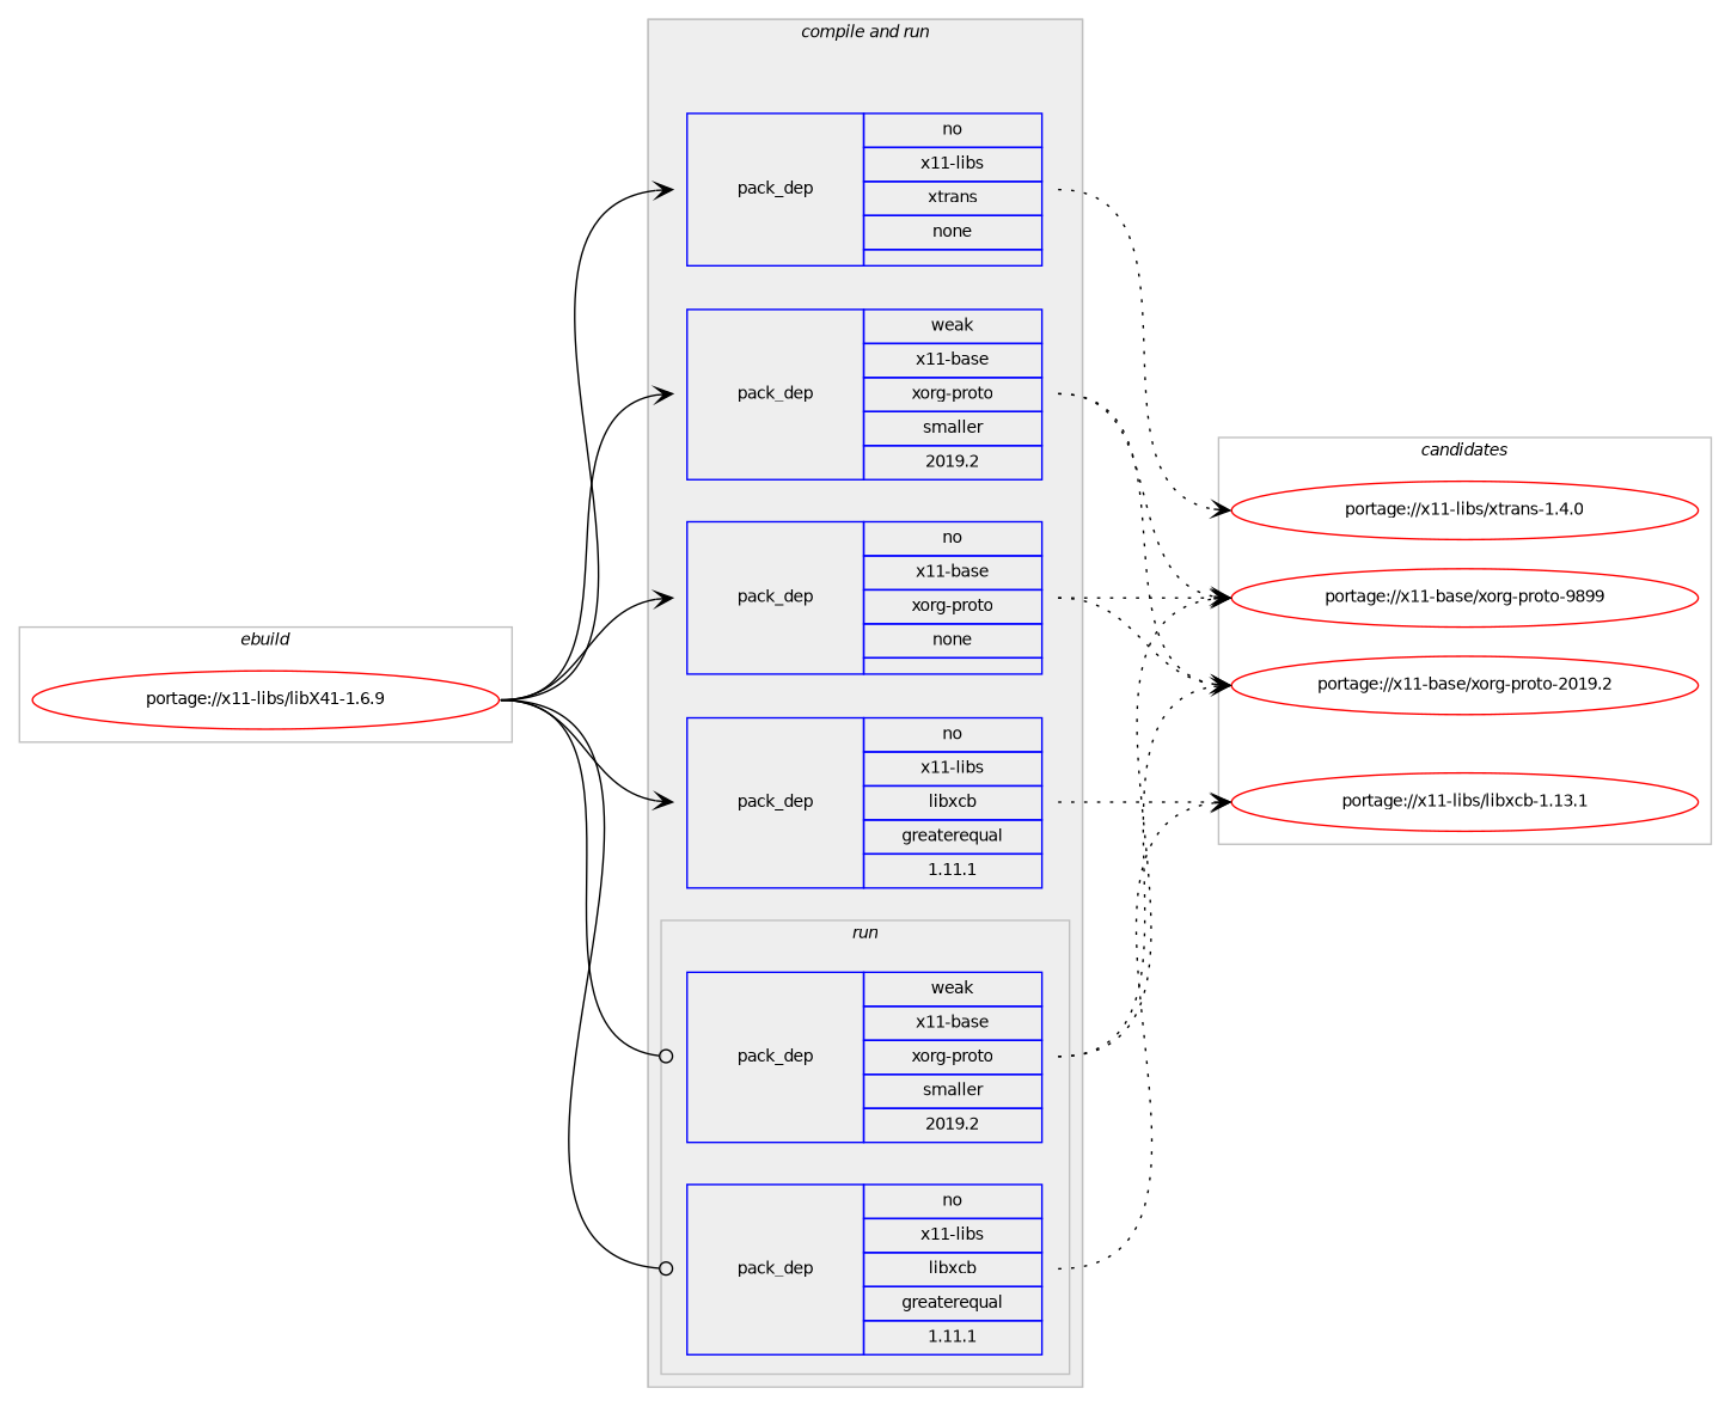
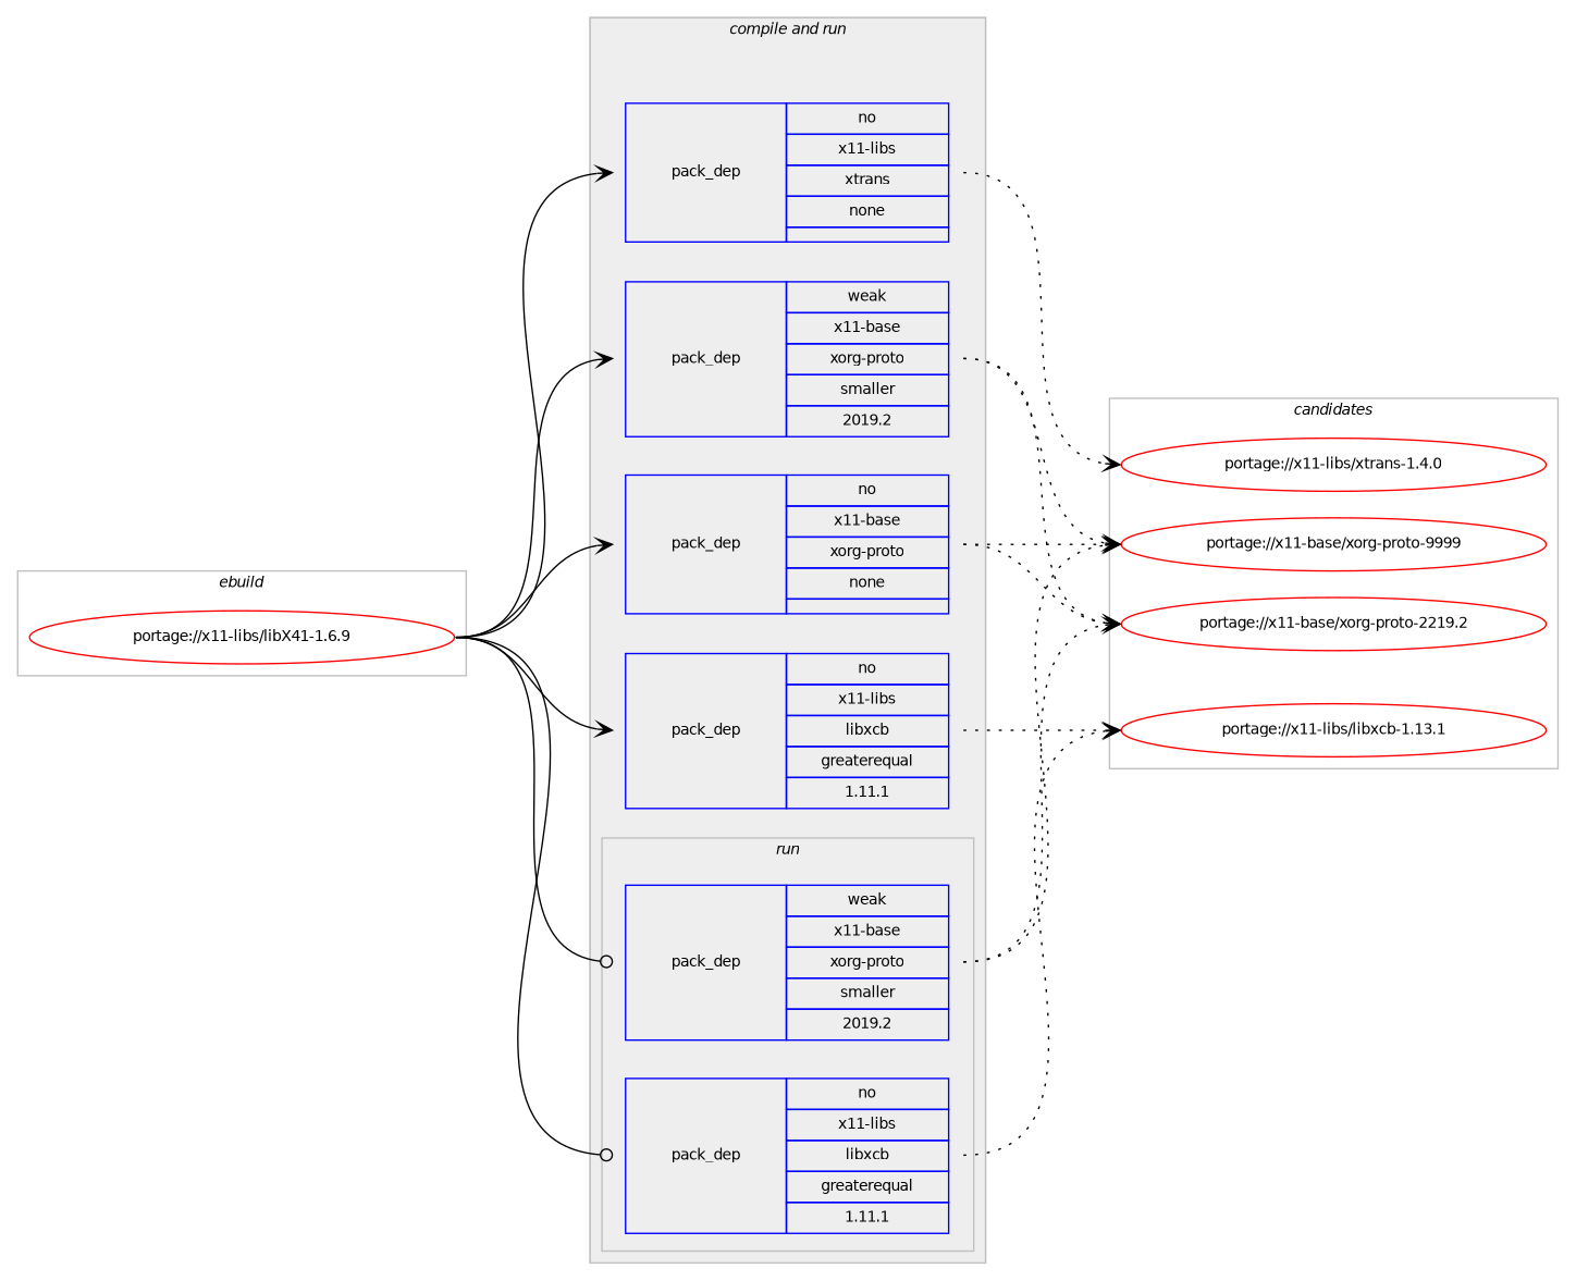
  digraph {
    compound=true
    concentrate=true
    fontname=Helvetica
    fontsize=10
    newrank=true
    rankdir=LR
    ranksep=1.5
    node [color=blue fontname=Helvetica fontsize=10 shape=none]
    edge [arrowhead=vee headport=w style=dotted tailport=e weight=100]
    n1 [color=red label="portage://x11-libs/libX41-1.6.9" width=4 shape=""]
    n2 [label=<<TABLE BORDER="0" CELLBORDER="1" CELLSPACING="0" CELLPADDING="4" WIDTH="220"><TR><TD ROWSPAN="6" CELLPADDING="30">pack_dep</TD></TR><TR><TD WIDTH="110">no</TD></TR><TR><TD>x11-base</TD></TR><TR><TD>xorg-proto</TD></TR><TR><TD>none</TD></TR><TR><TD></TD></TR></TABLE>>]
    n3 [label=<<TABLE BORDER="0" CELLBORDER="1" CELLSPACING="0" CELLPADDING="4" WIDTH="220"><TR><TD ROWSPAN="6" CELLPADDING="30">pack_dep</TD></TR><TR><TD WIDTH="110">no</TD></TR><TR><TD>x11-libs</TD></TR><TR><TD>libxcb</TD></TR><TR><TD>greaterequal</TD></TR><TR><TD>1.11.1</TD></TR></TABLE>>]
    n4 [label=<<TABLE BORDER="0" CELLBORDER="1" CELLSPACING="0" CELLPADDING="4" WIDTH="220"><TR><TD ROWSPAN="6" CELLPADDING="30">pack_dep</TD></TR><TR><TD WIDTH="110">no</TD></TR><TR><TD>x11-libs</TD></TR><TR><TD>xtrans</TD></TR><TR><TD>none</TD></TR><TR><TD></TD></TR></TABLE>>]
    n5 [label=<<TABLE BORDER="0" CELLBORDER="1" CELLSPACING="0" CELLPADDING="4" WIDTH="220"><TR><TD ROWSPAN="6" CELLPADDING="30">pack_dep</TD></TR><TR><TD WIDTH="110">weak</TD></TR><TR><TD>x11-base</TD></TR><TR><TD>xorg-proto</TD></TR><TR><TD>smaller</TD></TR><TR><TD>2019.2</TD></TR></TABLE>>]
    n6 [label=<<TABLE BORDER="0" CELLBORDER="1" CELLSPACING="0" CELLPADDING="4" WIDTH="220"><TR><TD ROWSPAN="6" CELLPADDING="30">pack_dep</TD></TR><TR><TD WIDTH="110">no</TD></TR><TR><TD>x11-libs</TD></TR><TR><TD>libxcb</TD></TR><TR><TD>greaterequal</TD></TR><TR><TD>1.11.1</TD></TR></TABLE>>]
    n7 [label=<<TABLE BORDER="0" CELLBORDER="1" CELLSPACING="0" CELLPADDING="4" WIDTH="220"><TR><TD ROWSPAN="6" CELLPADDING="30">pack_dep</TD></TR><TR><TD WIDTH="110">weak</TD></TR><TR><TD>x11-base</TD></TR><TR><TD>xorg-proto</TD></TR><TR><TD>smaller</TD></TR><TR><TD>2019.2</TD></TR></TABLE>>]
-   n8 [color=red label="portage://x11-base/xorg-proto-9899" width=4 shape=""]
-   n9 [color=red label="portage://x11-base/xorg-proto-2019.2" width=4 shape=""]
+   n8 [color=red label="portage://x11-base/xorg-proto-9999" width=4 shape=""]
+   n9 [color=red label="portage://x11-base/xorg-proto-2219.2" width=4 shape=""]
    n10 [color=red label="portage://x11-libs/libxcb-1.13.1" width=4 shape=""]
    n11 [color=red label="portage://x11-libs/xtrans-1.4.0" width=4 shape=""]
    subgraph cluster_1 {
      color=gray
      label=<<i>ebuild</i>>
      rank=same
      n1
    }
    subgraph cluster_2 {
      color=gray
      label=<<i>dependencies</i>>
      subgraph cluster_3 {
        color=gray
        fillcolor="#eeeeee"
        label=<<i>compile</i>>
        style=filled
        subgraph sub_4 {
          color=gray
          fillcolor="#eeeeee"
          label=<<i>compile</i>>
          style=filled
          n2
        }
        subgraph sub_5 {
          color=gray
          fillcolor="#eeeeee"
          label=<<i>compile</i>>
          style=filled
          n3
        }
        subgraph sub_6 {
          color=gray
          fillcolor="#eeeeee"
          label=<<i>compile</i>>
          style=filled
          n4
        }
        subgraph sub_7 {
          color=gray
          fillcolor="#eeeeee"
          label=<<i>compile</i>>
          style=filled
          n5
        }
      }
      subgraph cluster_8 {
        color=gray
        fillcolor="#eeeeee"
        label=<<i>compile and run</i>>
        style=filled
      }
      subgraph cluster_9 {
        color=gray
        fillcolor="#eeeeee"
        label=<<i>run</i>>
        style=filled
        subgraph sub_10 {
          color=gray
          fillcolor="#eeeeee"
          label=<<i>run</i>>
          style=filled
          n6
        }
        subgraph sub_11 {
          color=gray
          fillcolor="#eeeeee"
          label=<<i>run</i>>
          style=filled
          n7
        }
      }
    }
    subgraph cluster_12 {
      color=gray
      label=<<i>candidates</i>>
      rank=same
      subgraph sub_13 {
        color=black
        label=<<i>candidates</i>>
        nodesep=1
        rank=same
        n8
        n9
      }
      subgraph sub_14 {
        color=black
        label=<<i>candidates</i>>
        nodesep=1
        rank=same
        n10
      }
      subgraph sub_15 {
        color=black
        label=<<i>candidates</i>>
        nodesep=1
        rank=same
        n11
      }
      subgraph sub_16 {
        color=black
        label=<<i>candidates</i>>
        nodesep=1
        rank=same
        n8
        n9
      }
      subgraph sub_17 {
        color=black
        label=<<i>candidates</i>>
        nodesep=1
        rank=same
        n10
      }
      subgraph sub_18 {
        color=black
        label=<<i>candidates</i>>
        nodesep=1
        rank=same
        n8
        n9
      }
    }
    n1 -> n2 [style=solid weight=20]
    n1 -> n3 [style=solid weight=20]
    n1 -> n4 [style=solid weight=20]
    n1 -> n5 [style=solid weight=20]
    n1 -> n6 [arrowhead=odot style=solid weight=20]
    n1 -> n7 [arrowhead=odot style=solid weight=20]
    n2 -> n8
    n2 -> n9
    n3 -> n10
    n4 -> n11
    n5 -> n8
    n5 -> n9
    n6 -> n10
    n7 -> n8
    n7 -> n9
  }
